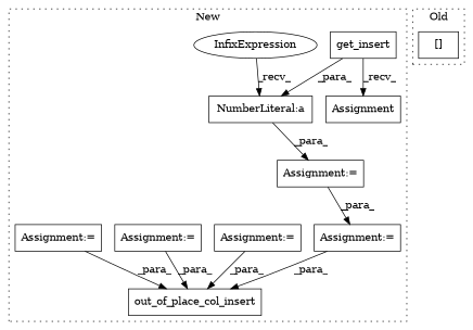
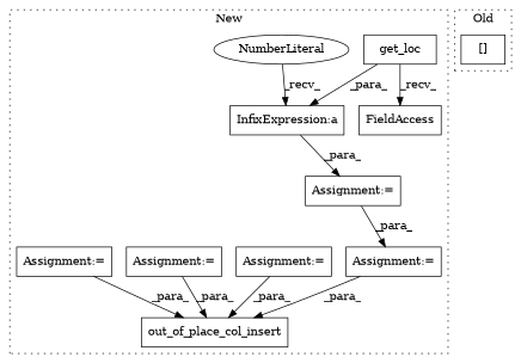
  digraph {
    node [a=7 l=1 shape=box]
-   n1 [a=32 l="8,1" label=get_insert s="9814,9829"]
-   n2 [a=22 l=10 label=Assignment s=9803]
+   n1 [a=32 l="8,1" label=get_loc s="9814,9829"]
+   n2 [a=22 l=10 label=FieldAccess s=9803]
    n3 [label="Assignment:=" s=9801]
    n4 [a=32 l="24,1" label=out_of_place_col_insert s="10004,10112"]
-   n5 [a=27 l=3 label="NumberLiteral:a" s=9830]
-   n6 [a=34 label=InfixExpression s=9833 shape=ellipse]
+   n5 [a=27 l=3 label="InfixExpression:a" s=9830]
+   n6 [a=34 label=NumberLiteral s=9833 shape=ellipse]
    n7 [label="Assignment:=" s=9851]
    n8 [label="Assignment:=" s=9912]
    n9 [l=2 label="Assignment:=" s=9976]
    n10 [label="Assignment:=" s=9778]
    n11 [a=2 l="11,1" label="[]" s="6733,6765"]
    subgraph cluster_1 {
      label=New
      style=dotted
      n1
      n2
      n3
      n4
      n5
      n6
      n7
      n8
      n9
      n10
    }
    subgraph cluster_2 {
      label=Old
      style=dotted
      n11
    }
    n1 -> n2 [label=_recv_]
    n1 -> n5 [label=_para_]
    n3 -> n9 [label=_para_]
    n5 -> n3 [label=_para_]
    n6 -> n5 [label=_recv_]
    n7 -> n4 [label=_para_]
    n8 -> n4 [label=_para_]
    n9 -> n4 [label=_para_]
    n10 -> n4 [label=_para_]
  }
